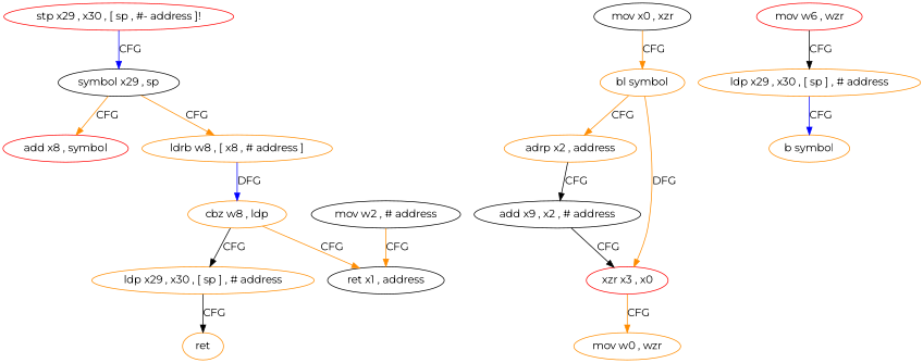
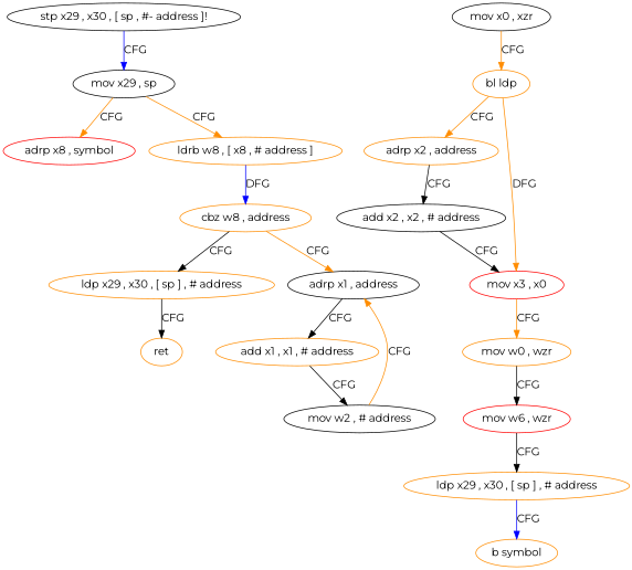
  digraph {
    fontname=Montserrat
    node [color=darkorange fontname=Montserrat]
    edge [color=darkorange fontname=Montserrat]
-   n1 [color=red label="stp x29 , x30 , [ sp , #- address ]!"]
-   n2 [color=black label="symbol x29 , sp"]
-   n3 [color=red label="add x8 , symbol"]
+   n1 [color=black label="stp x29 , x30 , [ sp , #- address ]!"]
+   n2 [color=black label="mov x29 , sp"]
+   n3 [color=red label="adrp x8 , symbol"]
    n4 [label="ldrb w8 , [ x8 , # address ]"]
-   n5 [label="cbz w8 , ldp"]
+   n5 [label="cbz w8 , address"]
    n6 [label="ldp x29 , x30 , [ sp ] , # address"]
-   n7 [color=black label="ret x1 , address"]
+   n7 [color=black label="adrp x1 , address"]
    n8 [label=ret]
+   n9 [label="add x1 , x1 , # address"]
    n10 [color=black label="mov w2 , # address"]
    n11 [color=black label="mov x0 , xzr"]
-   n12 [label="bl symbol"]
+   n12 [label="bl ldp"]
    n13 [label="adrp x2 , address"]
-   n14 [color=red label="xzr x3 , x0"]
-   n15 [color=black label="add x9 , x2 , # address"]
+   n14 [color=red label="mov x3 , x0"]
+   n15 [color=black label="add x2 , x2 , # address"]
    n16 [label="mov w0 , wzr"]
    n17 [color=red label="mov w6 , wzr"]
    n18 [label="ldp x29 , x30 , [ sp ] , # address"]
    n19 [label="b symbol"]
    n1 -> n2 [color=blue label=CFG]
    n2 -> n3 [label=CFG]
    n2 -> n4 [label=CFG]
    n4 -> n5 [color=blue label=DFG]
    n5 -> n6 [color=black label=CFG]
    n5 -> n7 [label=CFG]
    n6 -> n8 [color=black label=CFG]
+   n7 -> n9 [color=black label=CFG]
+   n9 -> n10 [color=black label=CFG]
    n10 -> n7 [label=CFG]
    n11 -> n12 [label=CFG]
    n12 -> n13 [label=CFG]
    n12 -> n14 [label=DFG]
    n13 -> n15 [color=black label=CFG]
    n14 -> n16 [label=CFG]
    n15 -> n14 [color=black label=CFG]
+   n16 -> n17 [color=black label=CFG]
    n17 -> n18 [color=black label=CFG]
    n18 -> n19 [color=blue label=CFG]
  }
